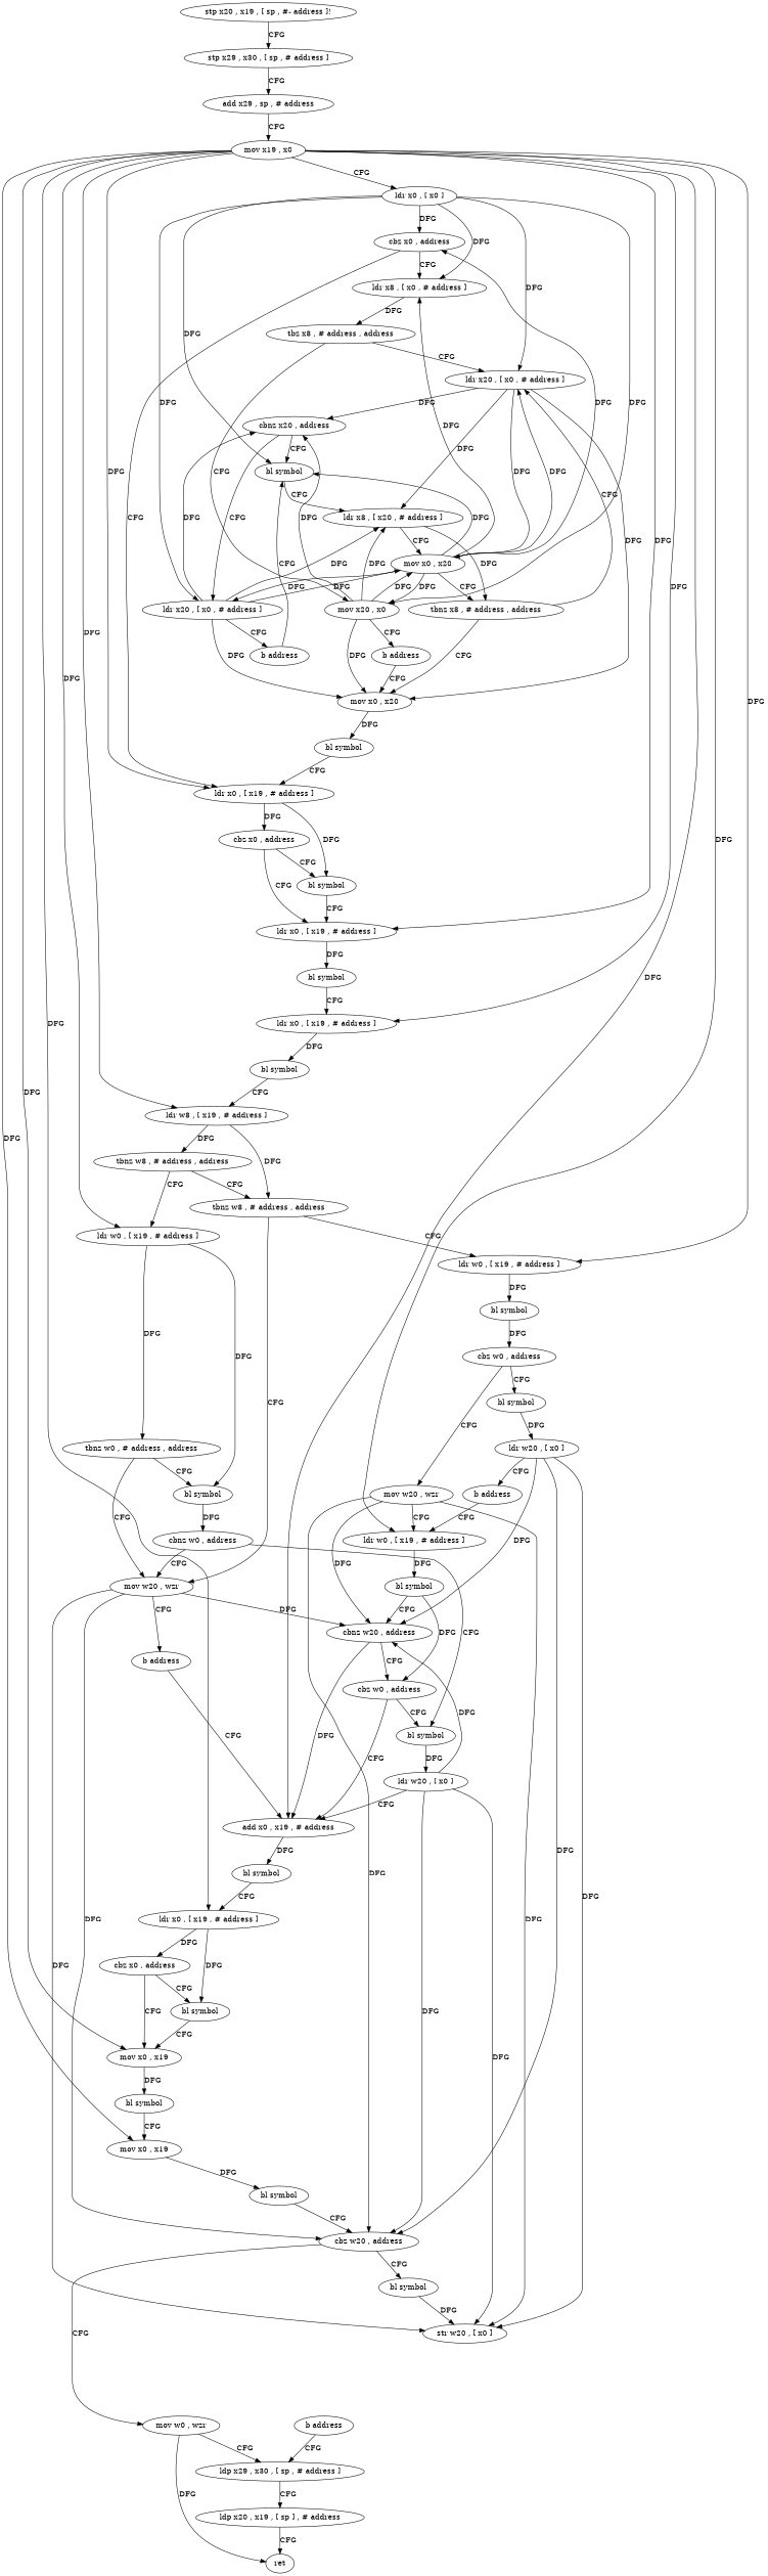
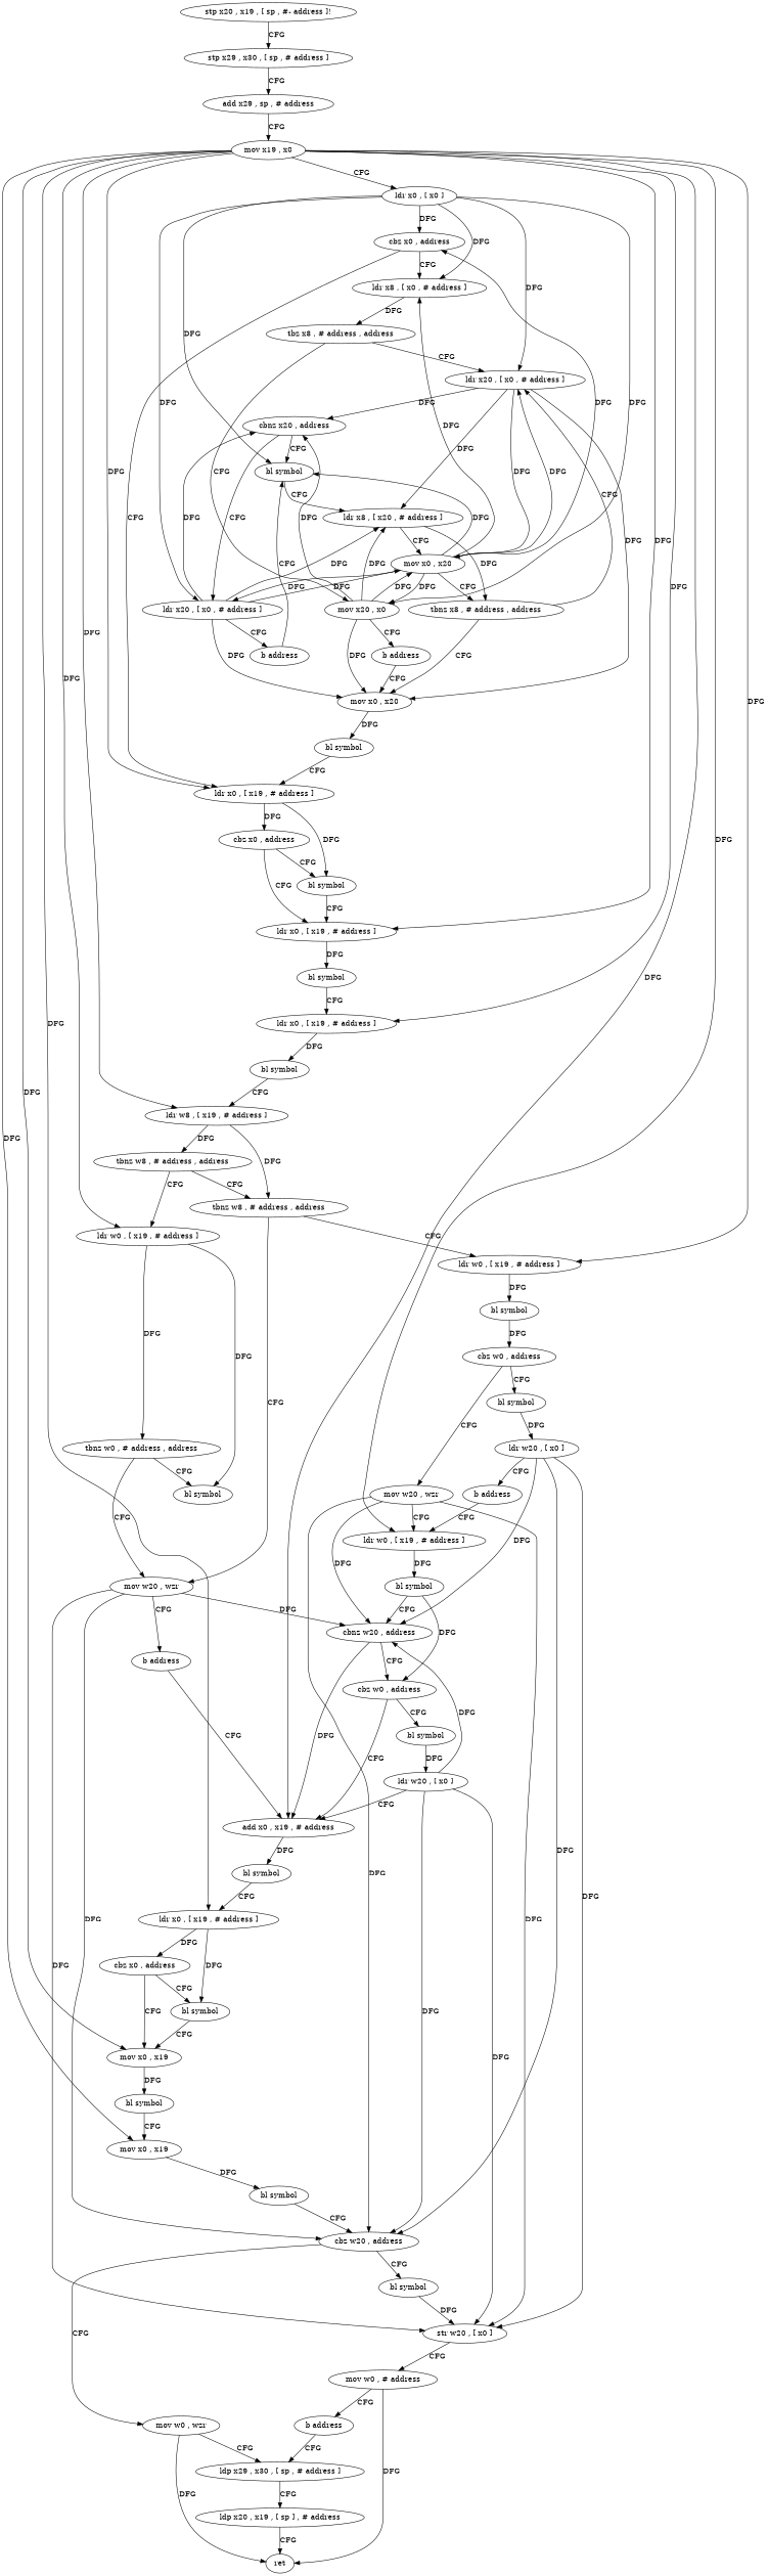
  digraph {
    n1 [label="stp x20 , x19 , [ sp , #- address ]!"]
    n2 [label="stp x29 , x30 , [ sp , # address ]"]
    n3 [label="add x29 , sp , # address"]
    n4 [label="mov x19 , x0"]
    n5 [label="ldr x0 , [ x0 ]"]
    n6 [label="ldr x0 , [ x19 , # address ]"]
    n7 [label="ldr x0 , [ x19 , # address ]"]
    n8 [label="ldr x0 , [ x19 , # address ]"]
    n9 [label="ldr w8 , [ x19 , # address ]"]
    n10 [label="ldr w0 , [ x19 , # address ]"]
    n11 [label="ldr w0 , [ x19 , # address ]"]
    n12 [label="add x0 , x19 , # address"]
    n13 [label="ldr x0 , [ x19 , # address ]"]
    n14 [label="mov x0 , x19"]
    n15 [label="ldr w0 , [ x19 , # address ]"]
    n16 [label="mov x0 , x19"]
    n17 [label="cbz x0 , address"]
    n18 [label="ldr x8 , [ x0 , # address ]"]
    n19 [label="ldr x20 , [ x0 , # address ]"]
    n20 [label="mov x20 , x0"]
    n21 [label="bl symbol"]
    n22 [label="ldr x20 , [ x0 , # address ]"]
    n23 [label="cbz x0 , address"]
    n24 [label="bl symbol"]
    n25 [label="bl symbol"]
    n26 [label="bl symbol"]
    n27 [label="tbnz w8 , # address , address"]
    n28 [label="tbnz w8 , # address , address"]
    n29 [label="tbnz w0 , # address , address"]
    n30 [label="bl symbol"]
    n31 [label="bl symbol"]
    n32 [label="bl symbol"]
    n33 [label="cbz x0 , address"]
    n34 [label="bl symbol"]
    n35 [label="bl symbol"]
    n36 [label="bl symbol"]
    n37 [label="bl symbol"]
    n38 [label="tbz x8 , # address , address"]
    n39 [label="cbnz x20 , address"]
    n40 [label="mov x0 , x20"]
    n41 [label="ldr x8 , [ x20 , # address ]"]
    n42 [label="mov x0 , x20"]
    n43 [label="b address"]
    n44 [label="b address"]
    n45 [label="bl symbol"]
    n46 [label="tbnz x8 , # address , address"]
    n47 [label="mov w20 , wzr"]
-   n48 [label="cbnz w0 , address"]
    n49 [label="b address"]
    n50 [label="cbz w20 , address"]
    n51 [label="cbnz w20 , address"]
    n52 [label="str w20 , [ x0 ]"]
    n53 [label="mov w0 , wzr"]
    n54 [label="bl symbol"]
    n55 [label="cbz w0 , address"]
+   n56 [label="mov w0 , # address"]
    n57 [label="bl symbol"]
    n58 [label="cbz w0 , address"]
    n59 [label="ldr w20 , [ x0 ]"]
    n60 [label="mov w20 , wzr"]
    n61 [label="bl symbol"]
    n62 [label="ldr w20 , [ x0 ]"]
    n63 [label="b address"]
    n64 [label="ldp x29 , x30 , [ sp , # address ]"]
    n65 [label=ret]
    n66 [label="ldp x20 , x19 , [ sp ] , # address"]
    n67 [label="b address"]
    n1 -> n2 [label=CFG]
    n2 -> n3 [label=CFG]
    n3 -> n4 [label=CFG]
    n4 -> n5 [label=CFG]
    n4 -> n6 [label=DFG]
    n4 -> n7 [label=DFG]
    n4 -> n8 [label=DFG]
    n4 -> n9 [label=DFG]
    n4 -> n10 [label=DFG]
    n4 -> n11 [label=DFG]
    n4 -> n12 [label=DFG]
    n4 -> n13 [label=DFG]
    n4 -> n14 [label=DFG]
    n4 -> n15 [label=DFG]
    n4 -> n16 [label=DFG]
    n5 -> n17 [label=DFG]
    n5 -> n18 [label=DFG]
    n5 -> n19 [label=DFG]
    n5 -> n20 [label=DFG]
    n5 -> n21 [label=DFG]
    n5 -> n22 [label=DFG]
    n6 -> n23 [label=DFG]
    n6 -> n24 [label=DFG]
    n7 -> n25 [label=DFG]
    n8 -> n26 [label=DFG]
    n9 -> n27 [label=DFG]
    n9 -> n28 [label=DFG]
    n10 -> n29 [label=DFG]
    n10 -> n30 [label=DFG]
    n11 -> n31 [label=DFG]
    n12 -> n32 [label=DFG]
    n13 -> n33 [label=DFG]
    n13 -> n34 [label=DFG]
    n14 -> n35 [label=DFG]
    n15 -> n36 [label=DFG]
    n16 -> n37 [label=DFG]
    n17 -> n6 [label=CFG]
    n17 -> n18 [label=CFG]
    n18 -> n38 [label=DFG]
    n19 -> n39 [label=DFG]
    n19 -> n40 [label=DFG]
    n19 -> n41 [label=DFG]
    n19 -> n42 [label=DFG]
    n20 -> n39 [label=DFG]
    n20 -> n40 [label=DFG]
    n20 -> n41 [label=DFG]
    n20 -> n42 [label=DFG]
    n20 -> n43 [label=CFG]
    n21 -> n41 [label=CFG]
    n22 -> n39 [label=DFG]
    n22 -> n40 [label=DFG]
    n22 -> n41 [label=DFG]
    n22 -> n42 [label=DFG]
    n22 -> n44 [label=CFG]
    n23 -> n7 [label=CFG]
    n23 -> n24 [label=CFG]
    n24 -> n7 [label=CFG]
    n25 -> n8 [label=CFG]
    n26 -> n9 [label=CFG]
    n27 -> n10 [label=CFG]
    n27 -> n28 [label=CFG]
    n28 -> n11 [label=CFG]
    n28 -> n47 [label=CFG]
    n29 -> n30 [label=CFG]
    n29 -> n47 [label=CFG]
-   n30 -> n48 [label=DFG]
    n31 -> n58 [label=DFG]
    n32 -> n13 [label=CFG]
    n33 -> n14 [label=CFG]
    n33 -> n34 [label=CFG]
    n34 -> n14 [label=CFG]
    n35 -> n16 [label=CFG]
    n36 -> n51 [label=CFG]
    n36 -> n55 [label=DFG]
    n37 -> n50 [label=CFG]
    n38 -> n19 [label=CFG]
    n38 -> n20 [label=CFG]
    n39 -> n21 [label=CFG]
    n39 -> n22 [label=CFG]
    n40 -> n45 [label=DFG]
    n41 -> n42 [label=CFG]
    n41 -> n46 [label=DFG]
    n42 -> n17 [label=DFG]
    n42 -> n18 [label=DFG]
    n42 -> n19 [label=DFG]
    n42 -> n20 [label=DFG]
    n42 -> n21 [label=DFG]
    n42 -> n22 [label=DFG]
    n42 -> n46 [label=CFG]
    n43 -> n40 [label=CFG]
    n44 -> n21 [label=CFG]
    n45 -> n6 [label=CFG]
    n46 -> n19 [label=CFG]
    n46 -> n40 [label=CFG]
    n47 -> n49 [label=CFG]
    n47 -> n50 [label=DFG]
    n47 -> n51 [label=DFG]
    n47 -> n52 [label=DFG]
-   n48 -> n47 [label=CFG]
-   n48 -> n57 [label=CFG]
    n49 -> n12 [label=CFG]
    n50 -> n53 [label=CFG]
    n50 -> n54 [label=CFG]
    n51 -> n12 [label=DFG]
    n51 -> n55 [label=CFG]
+   n52 -> n56 [label=CFG]
    n53 -> n64 [label=CFG]
    n53 -> n65 [label=DFG]
    n54 -> n52 [label=DFG]
    n55 -> n12 [label=CFG]
    n55 -> n57 [label=CFG]
+   n56 -> n65 [label=DFG]
+   n56 -> n67 [label=CFG]
    n57 -> n59 [label=DFG]
    n58 -> n60 [label=CFG]
    n58 -> n61 [label=CFG]
    n59 -> n12 [label=CFG]
    n59 -> n50 [label=DFG]
    n59 -> n51 [label=DFG]
    n59 -> n52 [label=DFG]
    n60 -> n15 [label=CFG]
    n60 -> n50 [label=DFG]
    n60 -> n51 [label=DFG]
    n60 -> n52 [label=DFG]
    n61 -> n62 [label=DFG]
    n62 -> n50 [label=DFG]
    n62 -> n51 [label=DFG]
    n62 -> n52 [label=DFG]
    n62 -> n63 [label=CFG]
    n63 -> n15 [label=CFG]
    n64 -> n66 [label=CFG]
    n66 -> n65 [label=CFG]
    n67 -> n64 [label=CFG]
  }
